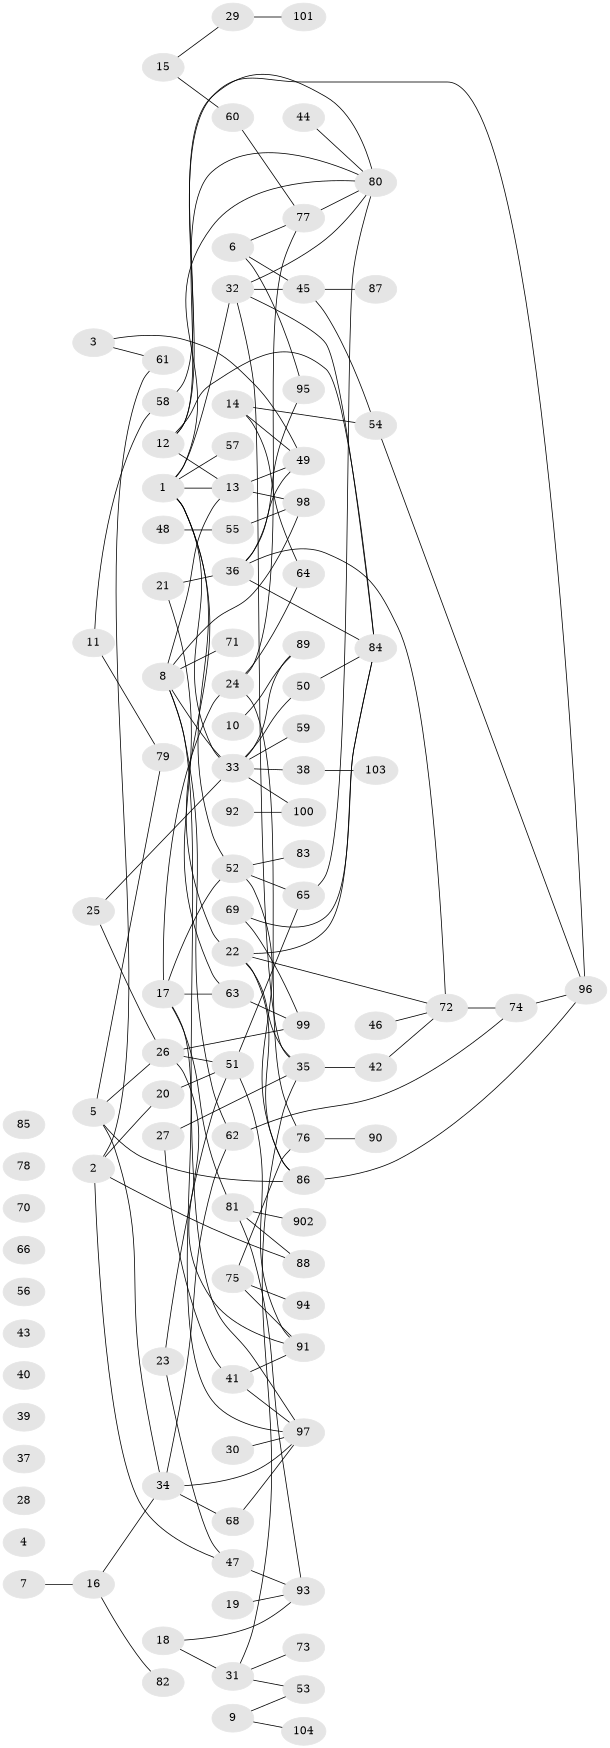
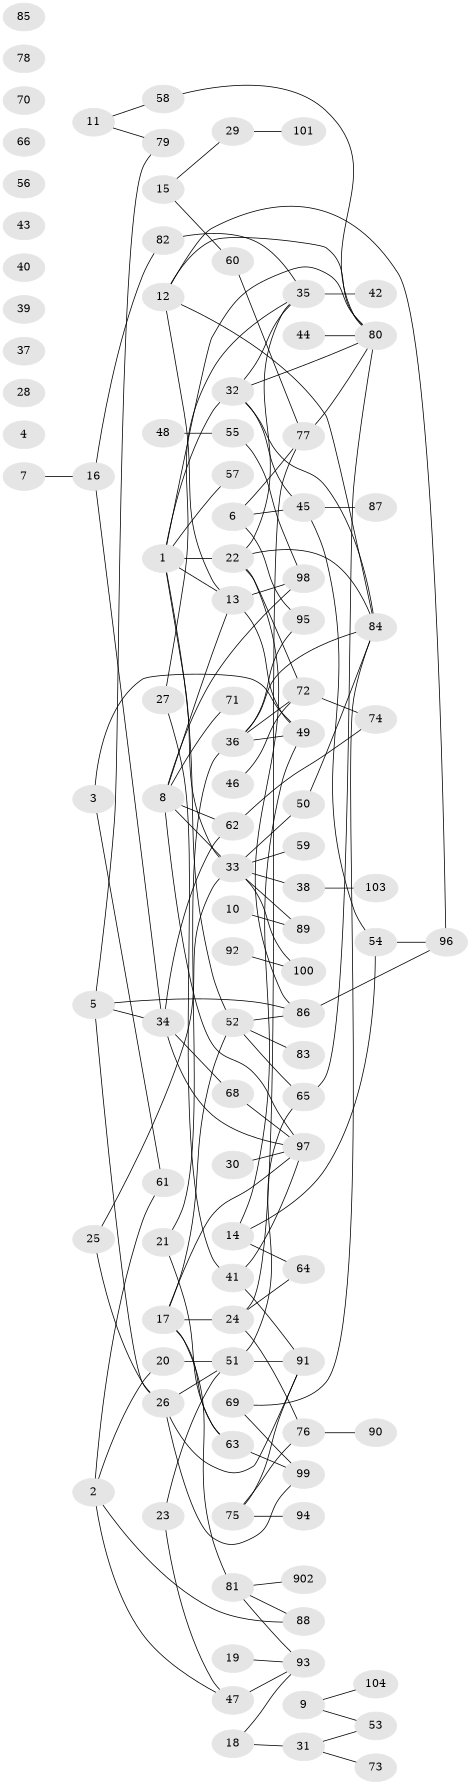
  graph {
    rankdir=LR
    node [color=gray90 style=filled]
    1
    13
    22
    32
    33
    52
    57
    80
    49
    98
    86
    84
    35
    72
    45
    89
    38
    50
    59
    100
    65
    83
    2
    20
    47
    61
    88
    51
    93
    3
    4
    5
    26
    34
    79
    91
    99
    62
    97
    68
    96
    6
    77
    95
    54
    87
    7
    16
    82
    8
    71
    74
    9
    53
    104
    10
    11
    58
    12
    14
    64
    15
    29
    60
    101
    17
    24
    63
    81
    76
    n71 [label=902]
    18
    31
    73
    19
    21
    36
    42
    23
    90
    25
    27
    41
    28
    30
    103
    37
    39
    40
    43
    44
    46
    48
    55
    56
    66
    69
    70
    75
    94
    78
    85
    92
    1 -- 13
    1 -- 22
    1 -- 32
    1 -- 33
    1 -- 52
    1 -- 57
    1 -- 80
    13 -- 49
    13 -- 98
    22 -- 86
    22 -- 84
    22 -- 35
    22 -- 72
    32 -- 80
    32 -- 84
    32 -- 35
    32 -- 45
    33 -- 89
    33 -- 38
    33 -- 50
    33 -- 59
    33 -- 100
    52 -- 86
    52 -- 65
    52 -- 83
    86 -- 96
    35 -- 42
    72 -- 74
    45 -- 54
    45 -- 87
    38 -- 103
    50 -- 84
    65 -- 80
    2 -- 20
    2 -- 47
    2 -- 61
    2 -- 88
    20 -- 51
    47 -- 93
    51 -- 65
    51 -- 91
    3 -- 49
    3 -- 61
    5 -- 86
    5 -- 26
    5 -- 34
    5 -- 79
    26 -- 51
    26 -- 91
    26 -- 99
    34 -- 62
    34 -- 97
    34 -- 68
    62 -- 74
    68 -- 97
    6 -- 45
    6 -- 77
    6 -- 95
    77 -- 80
    54 -- 96
    7 -- 16
    16 -- 34
    16 -- 82
    8 -- 13
    8 -- 33
    8 -- 98
    8 -- 62
    8 -- 97
    8 -- 71
-   74 -- 96
    9 -- 53
    9 -- 104
    10 -- 89
    11 -- 79
    11 -- 58
    58 -- 80
    12 -- 13
    12 -- 80
    12 -- 84
    12 -- 96
    14 -- 49
    14 -- 54
    14 -- 64
    15 -- 29
    15 -- 60
    29 -- 101
    60 -- 77
    17 -- 52
    17 -- 97
    17 -- 24
    17 -- 63
    17 -- 81
    24 -- 77
    24 -- 64
    24 -- 76
    63 -- 99
    81 -- 88
    81 -- 93
    81 -- n71
    76 -- 90
    18 -- 93
    18 -- 31
-   31 -- 35
+   82 -- 35
    31 -- 53
    31 -- 73
    19 -- 93
    21 -- 63
    21 -- 36
    36 -- 49
    36 -- 84
    36 -- 72
    36 -- 95
-   42 -- 72
    23 -- 47
    23 -- 51
    25 -- 33
    25 -- 26
    27 -- 35
    27 -- 41
    41 -- 91
    41 -- 97
    30 -- 97
    44 -- 80
    46 -- 72
    48 -- 55
    55 -- 98
    69 -- 84
    69 -- 99
    75 -- 91
    75 -- 76
    75 -- 94
    92 -- 100
  }
